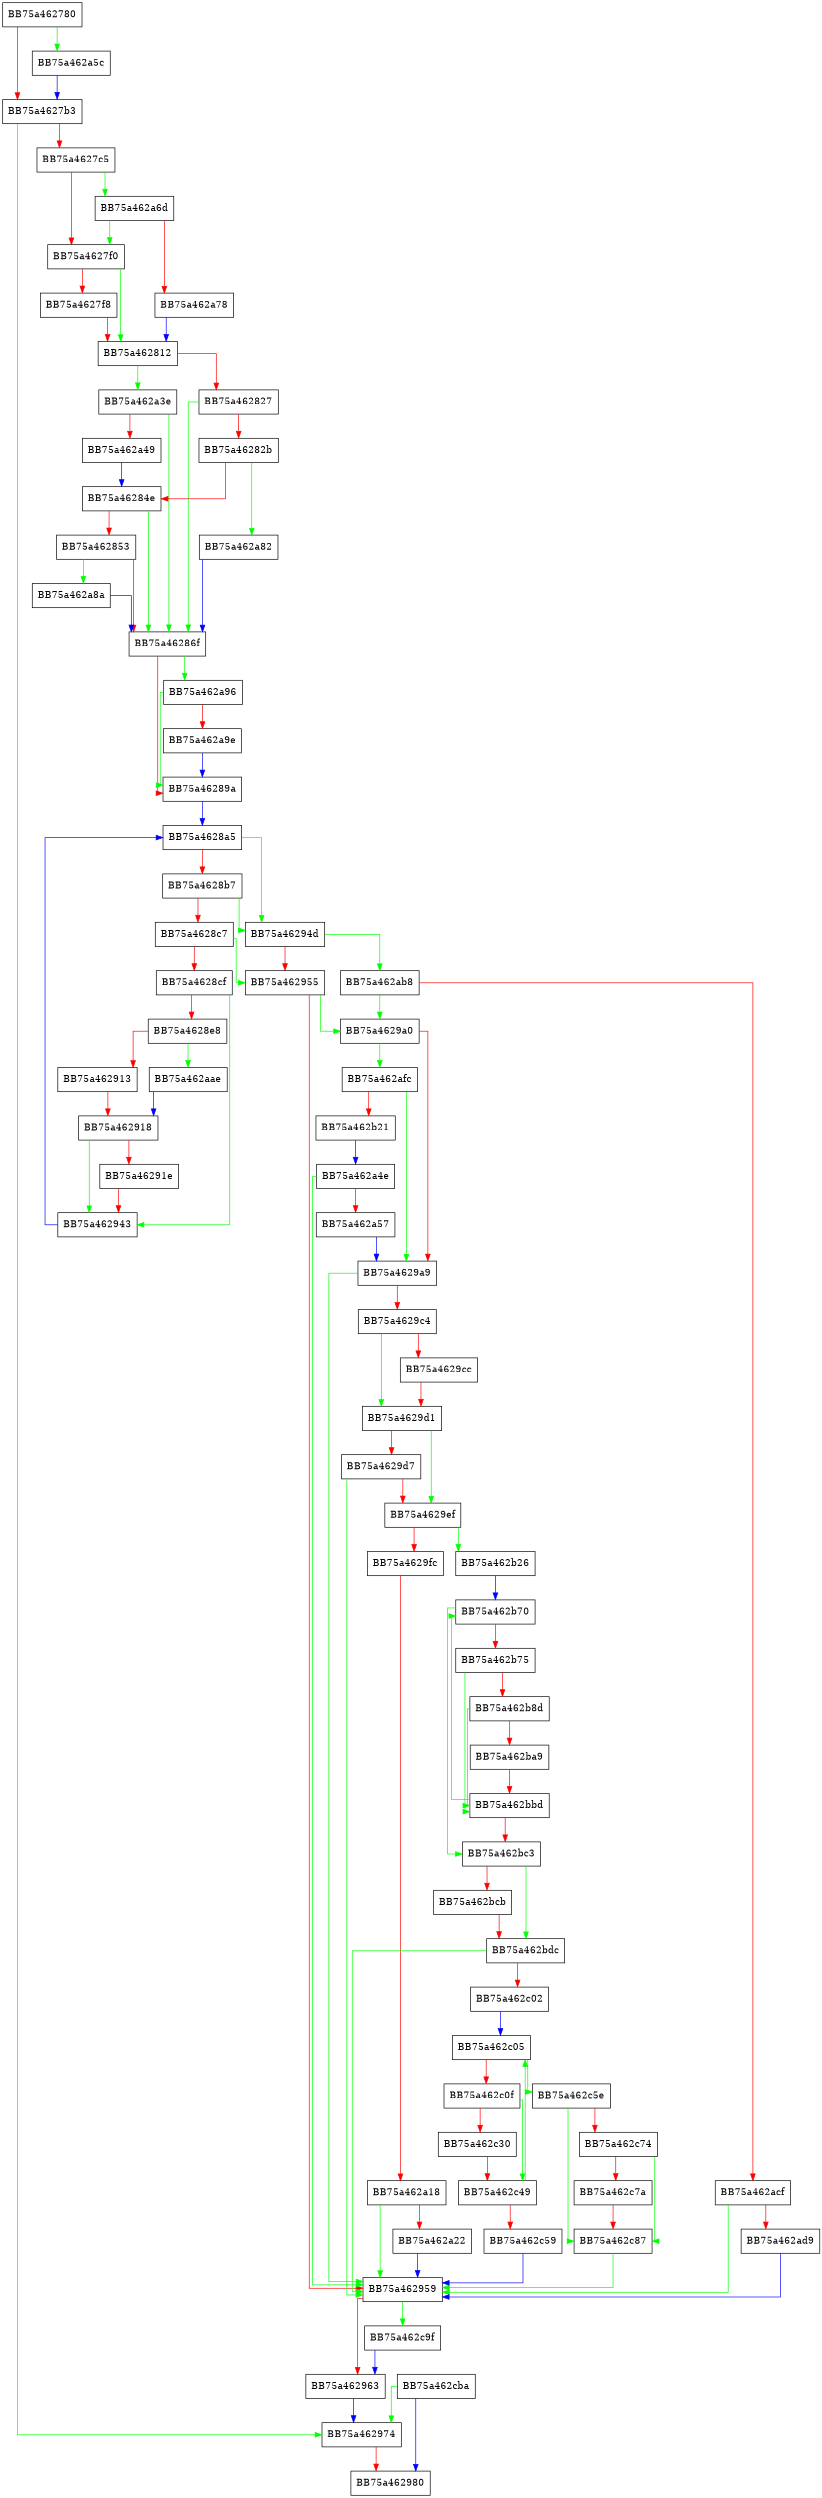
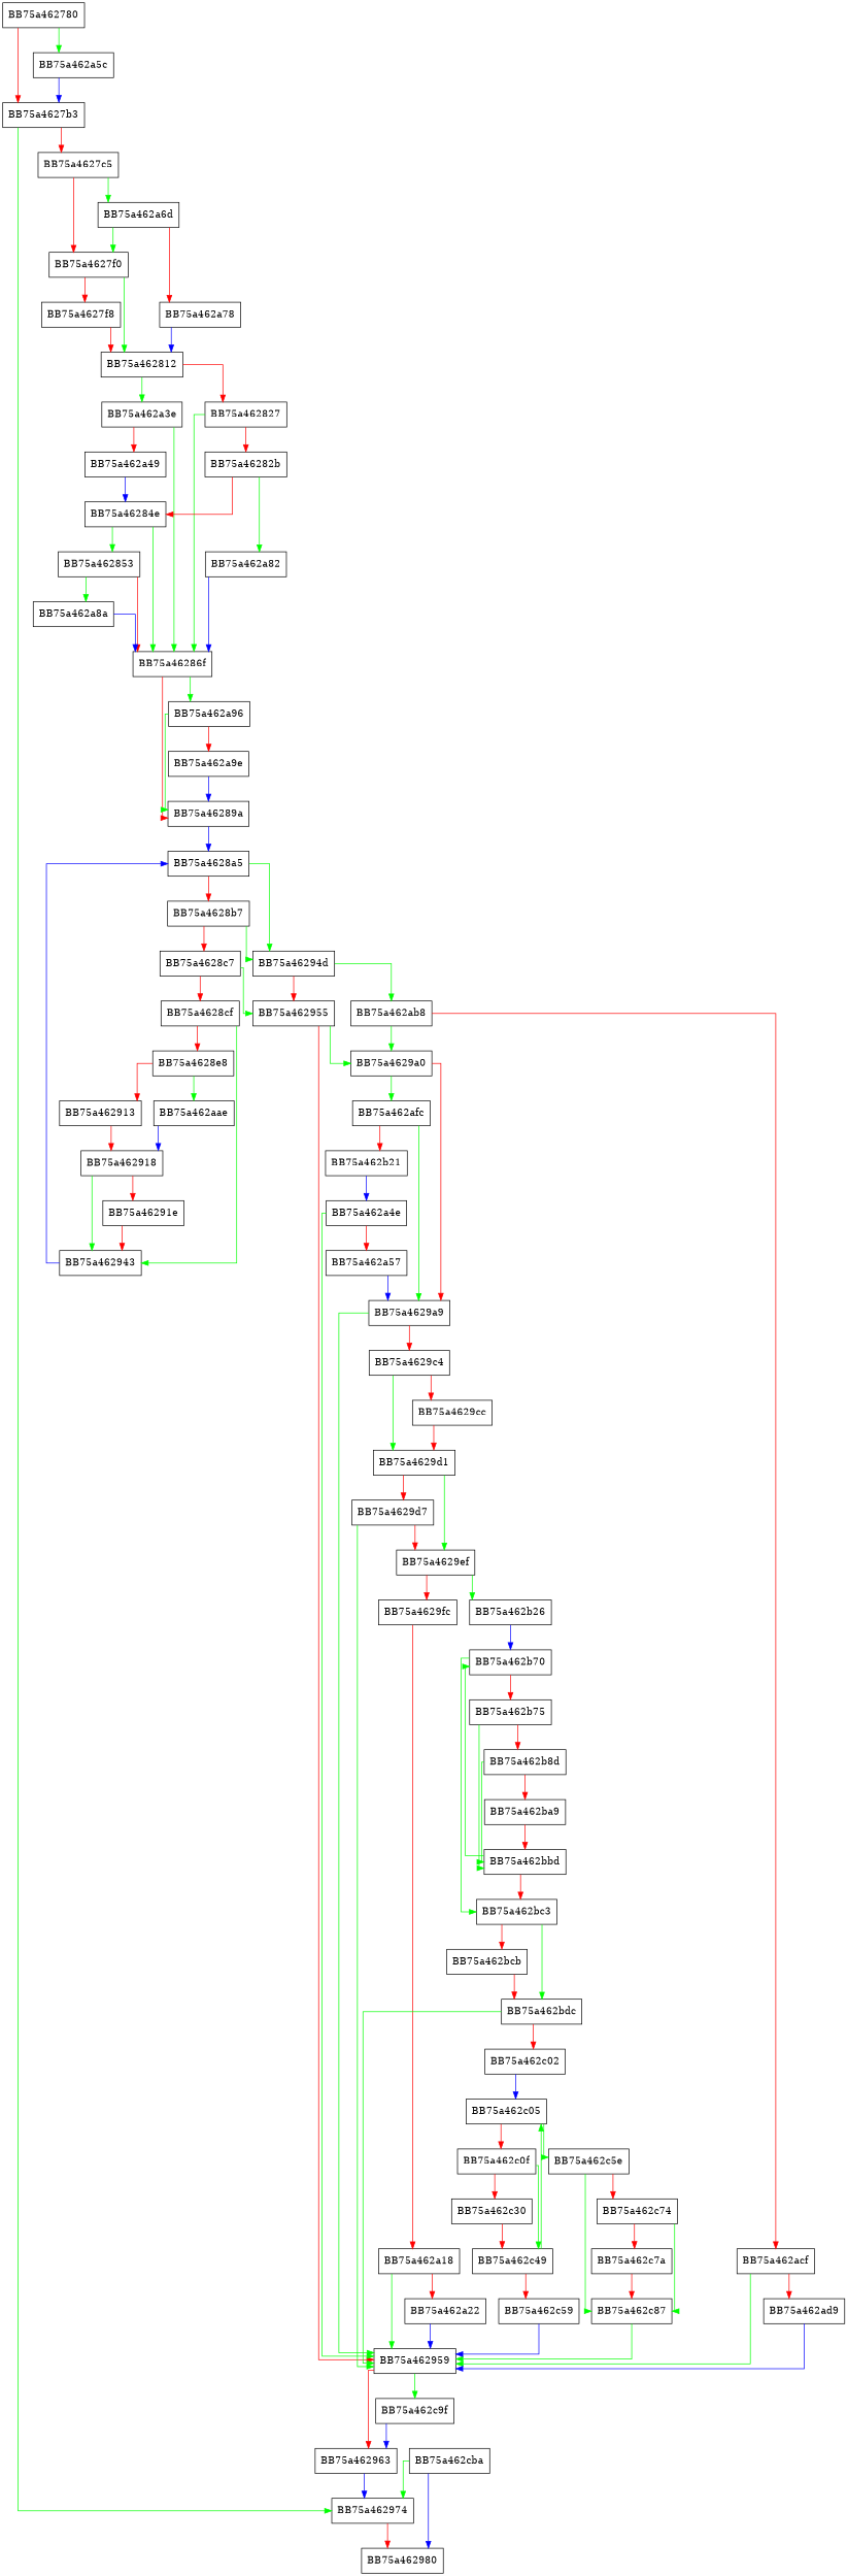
  digraph {
    splines=ortho
    node [shape=box]
    edge [color=red]
    BB75a462780
    BB75a462a5c
    BB75a4627b3
    BB75a462974
    BB75a4627c5
    BB75a462980
    BB75a462a6d
    BB75a4627f0
    BB75a462cba
    BB75a462a78
    BB75a462812
    BB75a4627f8
    BB75a462a3e
    BB75a462827
    BB75a46286f
    BB75a462a49
    BB75a46282b
    BB75a462a96
    BB75a46289a
    BB75a46284e
    BB75a462a82
    BB75a462a9e
    BB75a4628a5
    BB75a462853
    BB75a462a8a
    BB75a46294d
    BB75a4628b7
    BB75a462955
    BB75a462ab8
    BB75a4628c7
    BB75a4629a0
    BB75a462959
    BB75a462acf
    BB75a4628cf
    BB75a462943
    BB75a4628e8
    BB75a462afc
    BB75a4629a9
    BB75a462c9f
    BB75a462963
    BB75a462aae
    BB75a462913
    BB75a462918
    BB75a46291e
    BB75a462ad9
    BB75a462b21
    BB75a4629c4
    BB75a462a4e
    BB75a4629d1
    BB75a4629cc
    BB75a4629ef
    BB75a4629d7
    BB75a462b26
    BB75a4629fc
    BB75a462b70
    BB75a462a18
    BB75a462bc3
    BB75a462b75
    BB75a462a22
    BB75a462a57
    BB75a462bdc
    BB75a462bcb
    BB75a462bbd
    BB75a462b8d
    BB75a462c02
    BB75a462ba9
    BB75a462c05
    BB75a462c5e
    BB75a462c0f
    BB75a462c87
    BB75a462c74
    BB75a462c49
    BB75a462c30
    BB75a462c7a
    BB75a462c59
    BB75a462780 -> BB75a462a5c [color=green]
    BB75a462780 -> BB75a4627b3
    BB75a462a5c -> BB75a4627b3 [color=blue]
    BB75a4627b3 -> BB75a462974 [color=green]
    BB75a4627b3 -> BB75a4627c5
    BB75a462974 -> BB75a462980
    BB75a4627c5 -> BB75a462a6d [color=green]
    BB75a4627c5 -> BB75a4627f0
    BB75a462a6d -> BB75a4627f0 [color=green]
    BB75a462a6d -> BB75a462a78
    BB75a4627f0 -> BB75a462812 [color=green]
    BB75a4627f0 -> BB75a4627f8
    BB75a462cba -> BB75a462974 [color=green]
    BB75a462cba -> BB75a462980 [color=blue]
    BB75a462a78 -> BB75a462812 [color=blue]
    BB75a462812 -> BB75a462a3e [color=green]
    BB75a462812 -> BB75a462827
    BB75a4627f8 -> BB75a462812
    BB75a462a3e -> BB75a46286f [color=green]
    BB75a462a3e -> BB75a462a49
    BB75a462827 -> BB75a46286f [color=green]
    BB75a462827 -> BB75a46282b
    BB75a46286f -> BB75a462a96 [color=green]
    BB75a46286f -> BB75a46289a
    BB75a462a49 -> BB75a46284e [color=blue]
    BB75a46282b -> BB75a46284e
    BB75a46282b -> BB75a462a82 [color=green]
    BB75a462a96 -> BB75a46289a [color=green]
    BB75a462a96 -> BB75a462a9e
    BB75a46289a -> BB75a4628a5 [color=blue]
    BB75a46284e -> BB75a46286f [color=green]
-   BB75a46284e -> BB75a462853
+   BB75a46284e -> BB75a462853 [color=green]
    BB75a462a82 -> BB75a46286f [color=blue]
    BB75a462a9e -> BB75a46289a [color=blue]
    BB75a4628a5 -> BB75a46294d [color=green]
    BB75a4628a5 -> BB75a4628b7
    BB75a462853 -> BB75a46286f
    BB75a462853 -> BB75a462a8a [color=green]
    BB75a462a8a -> BB75a46286f [color=blue]
    BB75a46294d -> BB75a462955
    BB75a46294d -> BB75a462ab8 [color=green]
    BB75a4628b7 -> BB75a46294d [color=green]
    BB75a4628b7 -> BB75a4628c7
    BB75a462955 -> BB75a4629a0 [color=green]
    BB75a462955 -> BB75a462959
    BB75a462ab8 -> BB75a4629a0 [color=green]
    BB75a462ab8 -> BB75a462acf
    BB75a4628c7 -> BB75a462955 [color=green]
    BB75a4628c7 -> BB75a4628cf
    BB75a4629a0 -> BB75a462afc [color=green]
    BB75a4629a0 -> BB75a4629a9
    BB75a462959 -> BB75a462c9f [color=green]
    BB75a462959 -> BB75a462963
    BB75a462acf -> BB75a462959 [color=green]
    BB75a462acf -> BB75a462ad9
    BB75a4628cf -> BB75a462943 [color=green]
    BB75a4628cf -> BB75a4628e8
    BB75a462943 -> BB75a4628a5 [color=blue]
    BB75a4628e8 -> BB75a462aae [color=green]
    BB75a4628e8 -> BB75a462913
    BB75a462afc -> BB75a4629a9 [color=green]
    BB75a462afc -> BB75a462b21
    BB75a4629a9 -> BB75a462959 [color=green]
    BB75a4629a9 -> BB75a4629c4
    BB75a462c9f -> BB75a462963 [color=blue]
    BB75a462963 -> BB75a462974 [color=blue]
    BB75a462aae -> BB75a462918 [color=blue]
    BB75a462913 -> BB75a462918
    BB75a462918 -> BB75a462943 [color=green]
    BB75a462918 -> BB75a46291e
    BB75a46291e -> BB75a462943
    BB75a462ad9 -> BB75a462959 [color=blue]
    BB75a462b21 -> BB75a462a4e [color=blue]
    BB75a4629c4 -> BB75a4629d1 [color=green]
    BB75a4629c4 -> BB75a4629cc
    BB75a462a4e -> BB75a462959 [color=green]
    BB75a462a4e -> BB75a462a57
    BB75a4629d1 -> BB75a4629ef [color=green]
    BB75a4629d1 -> BB75a4629d7
    BB75a4629cc -> BB75a4629d1
    BB75a4629ef -> BB75a462b26 [color=green]
    BB75a4629ef -> BB75a4629fc
    BB75a4629d7 -> BB75a462959 [color=green]
    BB75a4629d7 -> BB75a4629ef
    BB75a462b26 -> BB75a462b70 [color=blue]
    BB75a4629fc -> BB75a462a18
    BB75a462b70 -> BB75a462bc3 [color=green]
    BB75a462b70 -> BB75a462b75
    BB75a462a18 -> BB75a462959 [color=green]
    BB75a462a18 -> BB75a462a22
    BB75a462bc3 -> BB75a462bdc [color=green]
    BB75a462bc3 -> BB75a462bcb
    BB75a462b75 -> BB75a462bbd [color=green]
    BB75a462b75 -> BB75a462b8d
    BB75a462a22 -> BB75a462959 [color=blue]
    BB75a462a57 -> BB75a4629a9 [color=blue]
    BB75a462bdc -> BB75a462959 [color=green]
    BB75a462bdc -> BB75a462c02
    BB75a462bcb -> BB75a462bdc
    BB75a462bbd -> BB75a462b70 [color=green]
    BB75a462bbd -> BB75a462bc3
    BB75a462b8d -> BB75a462bbd [color=green]
    BB75a462b8d -> BB75a462ba9
    BB75a462c02 -> BB75a462c05 [color=blue]
    BB75a462ba9 -> BB75a462bbd
    BB75a462c05 -> BB75a462c5e [color=green]
    BB75a462c05 -> BB75a462c0f
    BB75a462c5e -> BB75a462c87 [color=green]
    BB75a462c5e -> BB75a462c74
    BB75a462c0f -> BB75a462c49 [color=green]
    BB75a462c0f -> BB75a462c30
    BB75a462c87 -> BB75a462959 [color=green]
    BB75a462c74 -> BB75a462c87 [color=green]
    BB75a462c74 -> BB75a462c7a
    BB75a462c49 -> BB75a462c05 [color=green]
    BB75a462c49 -> BB75a462c59
    BB75a462c30 -> BB75a462c49
    BB75a462c7a -> BB75a462c87
    BB75a462c59 -> BB75a462959 [color=blue]
  }
